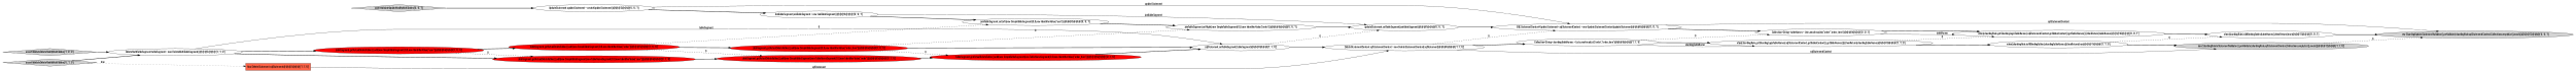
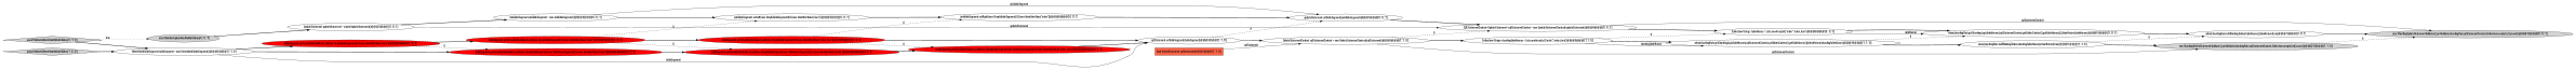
  digraph {
    fontname=Oswald
    rankdir=LR
    node [fillcolor=white fontname=Oswald shape=ellipse style=filled]
    edge [fontname=Oswald style=bold]
    n1 [fillcolor=lightgray label="new ShardingDeleteStatementValidator().preValidate(shardingRule,sqlStatementContext,Collections.emptyList(),mock())@@@12@@@['1', '1', '0']"]
    n2 [fillcolor=lightgray label="new ShardingUpdateStatementValidator().preValidate(shardingRule,sqlStatementContext,Collections.emptyList(),mock())@@@12@@@['0', '0', '1']"]
    n3 [label="JoinTableSegment joinTableSegment = new JoinTableSegment()@@@4@@@['0', '0', '1']"]
    n4 [label="updateStatement.setTableSegment(joinTableSegment)@@@7@@@['0', '0', '1']"]
    n5 [label="joinTableSegment.setLeft(new SimpleTableSegment(0,0,new IdentifierValue(\"user\")))@@@5@@@['0', '0', '1']"]
    n6 [label="SQLStatementContext<UpdateStatement> sqlStatementContext = new UpdateStatementContext(updateStatement)@@@8@@@['0', '0', '1']"]
    n7 [label="joinTableSegment.setRight(new SimpleTableSegment(0,0,new IdentifierValue(\"order\")))@@@6@@@['0', '0', '1']"]
    n8 [fillcolor=tomato label="final DeleteStatement sqlStatement@@@2@@@['1', '1', '0']" shape=box]
    n9 [label="DeleteStatementContext sqlStatementContext = new DeleteStatementContext(sqlStatement)@@@8@@@['1', '1', '0']"]
    n10 [label="Collection<String> shardingTableNames = Lists.newArrayList(\"order\",\"order_item\")@@@9@@@['1', '1', '0']"]
    n11 [label="when(shardingRule.getShardingLogicTableNames(sqlStatementContext.getTablesContext().getTableNames())).thenReturn(shardingTableNames)@@@10@@@['1', '1', '0']"]
    n12 [label="Collection<String> tableNames = Lists.newArrayList(\"order\",\"order_item\")@@@9@@@['0', '0', '1']"]
    n13 [label="when(shardingRule.getShardingLogicTableNames(sqlStatementContext.getTablesContext().getTableNames())).thenReturn(tableNames)@@@10@@@['0', '0', '1']"]
    n14 [label="when(shardingRule.isAllBindingTables(shardingTableNames)).thenReturn(true)@@@11@@@['1', '1', '0']"]
    n15 [label="when(shardingRule.isAllBindingTables(tableNames)).thenReturn(true)@@@11@@@['0', '0', '1']"]
    n16 [label="DeleteMultiTableSegment tableSegment = new DeleteMultiTableSegment()@@@3@@@['1', '1', '0']"]
    n17 [label="sqlStatement.setTableSegment(tableSegment)@@@7@@@['1', '1', '0']"]
    n18 [fillcolor=red label="tableSegment.getActualDeleteTables().add(new SimpleTableSegment(0,0,new IdentifierValue(\"user\")))@@@4@@@['1', '0', '0']"]
    n19 [fillcolor=red label="tableSegment.getActualDeleteTables().add(new SimpleTableSegment(new TableNameSegment(0,0,new IdentifierValue(\"user\"))))@@@4@@@['0', '1', '0']"]
    n20 [fillcolor=red label="tableSegment.getActualDeleteTables().add(new SimpleTableSegment(0,0,new IdentifierValue(\"order\")))@@@5@@@['1', '0', '0']"]
    n21 [fillcolor=red label="tableSegment.getActualDeleteTables().add(new SimpleTableSegment(new TableNameSegment(0,0,new IdentifierValue(\"order\"))))@@@5@@@['0', '1', '0']"]
    n22 [fillcolor=lightgray label="assertValidateDeleteModifyMultiTables['0', '1', '0']" shape=diamond]
    n23 [fillcolor=red label="tableSegment.getActualDeleteTables().add(new SimpleTableSegment(0,0,new IdentifierValue(\"order_item\")))@@@6@@@['1', '0', '0']"]
    n24 [fillcolor=red label="tableSegment.getActualDeleteTables().add(new SimpleTableSegment(new TableNameSegment(0,0,new IdentifierValue(\"order_item\"))))@@@6@@@['0', '1', '0']"]
    n25 [fillcolor=lightgray label="assertValidateDeleteModifyMultiTables['1', '0', '0']" shape=diamond]
    n26 [label="UpdateStatement updateStatement = createUpdateStatement()@@@3@@@['0', '0', '1']"]
-   n27 [fillcolor=lightgray label="assertValidateUpdateModifyMultiTables['0', '0', '1']" shape=diamond]
+   n27 [fillcolor=lightgray label="assertValidateUpdateModifyMultiTables['0', '0', '1']"]
    n1 -> n2 [label=0 style=dashed]
    n3 -> n4 [label=joinTableSegment style=solid]
    n3 -> n5
    n4 -> n6
    n5 -> n7
    n6 -> n2 [label=sqlStatementContext style=solid]
    n6 -> n12
    n7 -> n4
    n8 -> n9 [label=sqlStatement style=solid]
    n9 -> n1 [label=sqlStatementContext style=solid]
    n9 -> n6 [label=0 style=dashed]
    n9 -> n10
    n10 -> n11
    n10 -> n11 [label=shardingTableNames style=solid]
    n10 -> n12 [label=0 style=dashed]
    n11 -> n13 [label=0 style=dashed]
    n11 -> n14
    n12 -> n13
    n12 -> n13 [label=tableNames style=solid]
    n13 -> n15
    n14 -> n1
    n14 -> n15 [label=0 style=dashed]
    n15 -> n2
    n16 -> n17 [label=tableSegment style=solid]
    n16 -> n18
    n16 -> n19
    n17 -> n4 [label=0 style=dashed]
    n17 -> n9
    n18 -> n19 [label=0 style=dashed]
    n18 -> n20
    n19 -> n21
    n20 -> n5 [label=0 style=dashed]
    n20 -> n21 [label=0 style=dashed]
    n20 -> n23
    n21 -> n24
-   n22 -> n8 [label=true style=dotted]
+   n22 -> n27 [label=true style=dotted]
    n22 -> n16
    n23 -> n7 [label=0 style=dashed]
    n23 -> n17
    n23 -> n24 [label=0 style=dashed]
    n24 -> n17
    n25 -> n16
    n26 -> n3
    n26 -> n6 [label=updateStatement style=solid]
    n27 -> n26
  }
